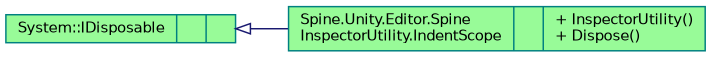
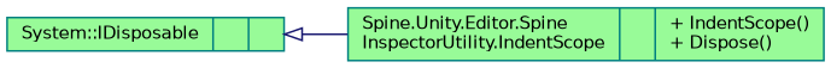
  digraph {
    rankdir=LR
    node [color=teal fillcolor=palegreen fontname=Helvetica fontsize=10 shape=record style=filled]
-   n1 [fontcolor=black height=0.2 label="{Spine.Unity.Editor.Spine\lInspectorUtility.IndentScope\n||+ InspectorUtility()\l+ Dispose()\l}" width=0.4]
+   n1 [fontcolor=black height=0.2 label="{Spine.Unity.Editor.Spine\lInspectorUtility.IndentScope\n||+ IndentScope()\l+ Dispose()\l}" width=0.4]
    n2 [height=0.2 label="{System::IDisposable\n||}" width=0.4]
    n2 -> n1 [arrowtail=onormal color=midnightblue dir=back fontname=Helvetica fontsize=10 labelfontname=Helvetica labelfontsize=10 style=solid]
  }
